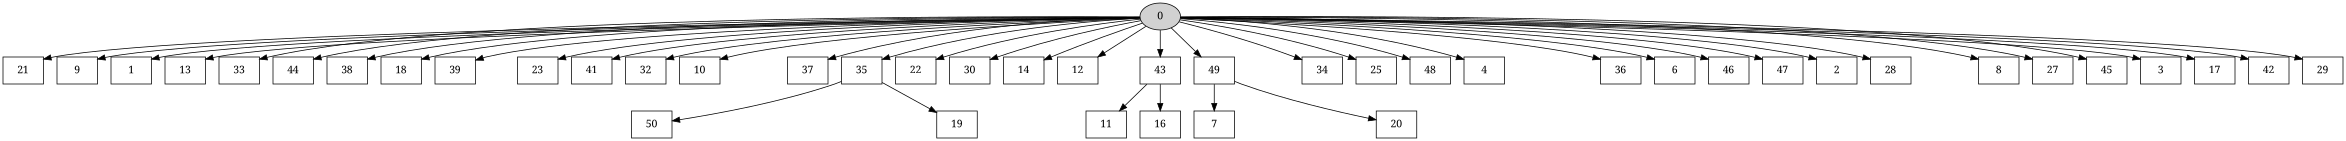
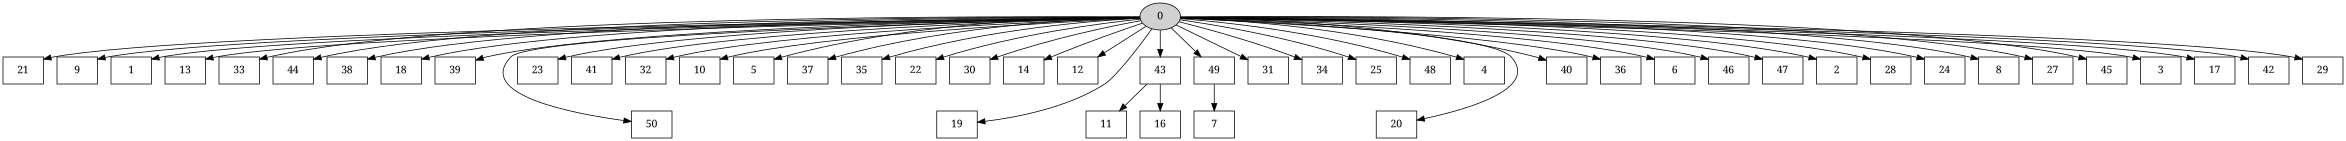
  digraph {
    fontname="Noto Serif"
    node [fillcolor=white fontname="Noto Serif" style=filled shape=box]
    edge [fontname="Noto Serif"]
    0 [fillcolor=grey82 shape=""]
    n2 [label="21\n"]
    n3 [label="9\n"]
    n4 [label="1\n"]
    n5 [label="13\n"]
    n6 [label="33\n"]
    n7 [label="44\n"]
    n8 [label="38\n"]
    n9 [label="18\n"]
    n10 [label="39\n"]
    n11 [label="50\n"]
    n12 [label="23\n"]
    n13 [label="41\n"]
    n14 [label="32\n"]
    n15 [label="10\n"]
+   n16 [label="5\n"]
    n17 [label="37\n"]
    n18 [label="19\n"]
    n19 [label="22\n"]
    n20 [label="30\n"]
    n21 [label="14\n"]
    n22 [label="12\n"]
    n23 [label="49\n"]
    n24 [label="43\n"]
    n25 [label="35\n"]
+   n26 [label="31\n"]
    n27 [label="34\n"]
    n28 [label="25\n"]
    n29 [label="48\n"]
    n30 [label="4\n"]
    n31 [label="20\n"]
+   n32 [label="40\n"]
    n33 [label="36\n"]
    n34 [label="6\n"]
    n35 [label="46\n"]
    n36 [label="47\n"]
    n37 [label="2\n"]
    n38 [label="28\n"]
+   n39 [label="24\n"]
    n40 [label="8\n"]
    n41 [label="27\n"]
    n42 [label="45\n"]
    n43 [label="3\n"]
    n44 [label="17\n"]
    n45 [label="42\n"]
    n46 [label="29\n"]
    n47 [label="7\n"]
    n48 [label="16\n"]
    n49 [label="11\n"]
    0 -> n2
    0 -> n3
    0 -> n4
    0 -> n5
    0 -> n6
    0 -> n7
    0 -> n8
    0 -> n9
    0 -> n10
-   n25 -> n11
+   0 -> n11
    0 -> n12
    0 -> n13
    0 -> n14
    0 -> n15
+   0 -> n16
    0 -> n17
-   n25 -> n18
+   0 -> n18
    0 -> n19
    0 -> n20
    0 -> n21
    0 -> n22
    0 -> n23
    0 -> n24
    0 -> n25
+   0 -> n26
    0 -> n27
    0 -> n28
    0 -> n29
    0 -> n30
-   n23 -> n31
+   0 -> n31
+   0 -> n32
    0 -> n33
    0 -> n34
    0 -> n35
    0 -> n36
    0 -> n37
    0 -> n38
+   0 -> n39
    0 -> n40
    0 -> n41
    0 -> n42
    0 -> n43
    0 -> n44
    0 -> n45
    0 -> n46
    n23 -> n47
    n24 -> n48
    n24 -> n49
  }
